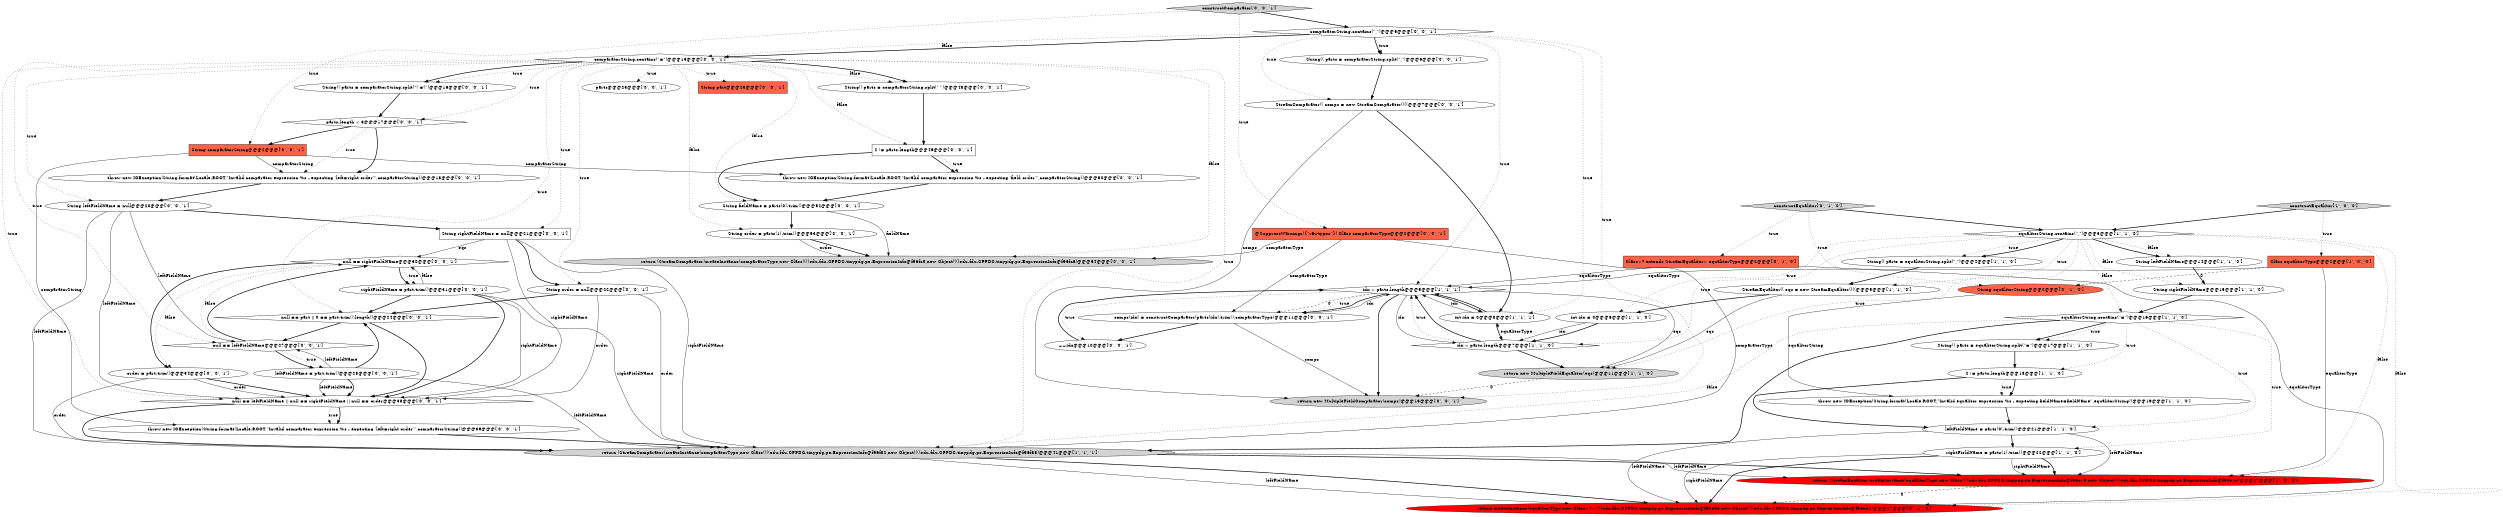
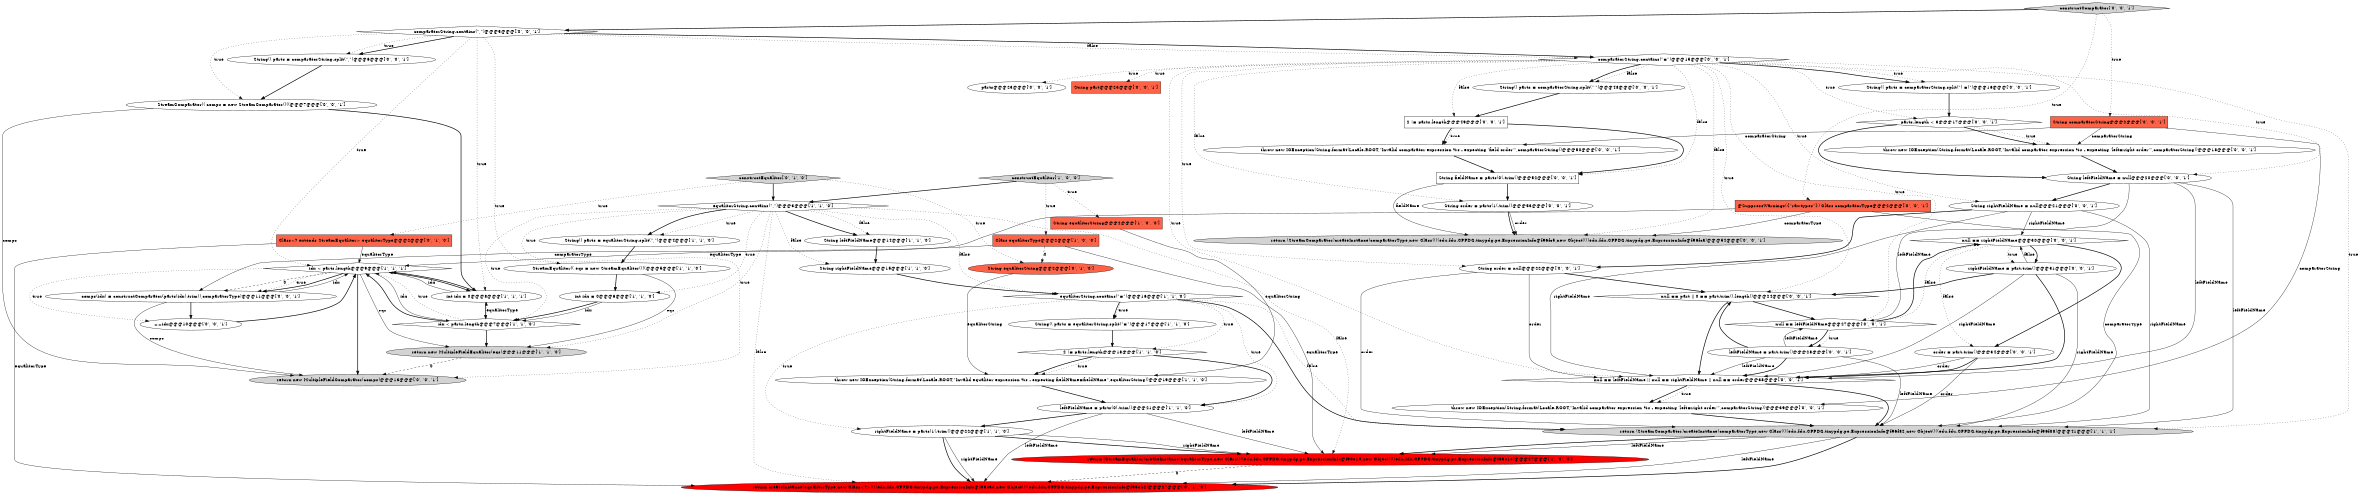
  digraph {
    node [fillcolor=white shape=ellipse style=filled]
    edge [style=bold]
    n1 [label="parts.length < 3@@@17@@@['0', '0', '1']" shape=diamond]
    n2 [label="throw new IOException(String.format(Locale.ROOT,\"Invalid comparator expression %s - expecting 'left=right order'\",comparatorString))@@@18@@@['0', '0', '1']"]
    n3 [label="String leftFieldName = null@@@20@@@['0', '0', '1']"]
-   n4 [label="String rightFieldName = null@@@21@@@['0', '0', '1']" shape=box]
+   n4 [label="String rightFieldName = null@@@21@@@['0', '0', '1']"]
    n5 [fillcolor=lightgray label="return (StreamComparator)createInstance(comparatorType,new Class((((edu.fdu.CPPDG.tinypdg.pe.ExpressionInfo@f96f82,new Object((((edu.fdu.CPPDG.tinypdg.pe.ExpressionInfo@f96f88)@@@41@@@['1', '1', '1']"]
    n6 [label="null == leftFieldName || null == rightFieldName || null == order@@@38@@@['0', '0', '1']" shape=diamond]
    n7 [label="null == leftFieldName@@@27@@@['0', '0', '1']" shape=diamond]
    n8 [label="null == rightFieldName@@@30@@@['0', '0', '1']" shape=diamond]
    n9 [label="String order = null@@@22@@@['0', '0', '1']"]
    n10 [label="rightFieldName = part.trim()@@@31@@@['0', '0', '1']"]
    n11 [label="order = part.trim()@@@34@@@['0', '0', '1']"]
    n12 [fillcolor=red label="return (StreamEqualitor)createInstance(equalitorType,new Class((((edu.fdu.CPPDG.tinypdg.pe.ExpressionInfo@f96e19,new Object((((edu.fdu.CPPDG.tinypdg.pe.ExpressionInfo@f96e1e)@@@27@@@['1', '0', '0']"]
    n13 [fillcolor=red label="return createInstance(equalitorType,new Class<?>((((edu.fdu.CPPDG.tinypdg.pe.ExpressionInfo@f96ead,new Object((((edu.fdu.CPPDG.tinypdg.pe.ExpressionInfo@f96eb2)@@@27@@@['0', '1', '0']"]
    n14 [label="throw new IOException(String.format(Locale.ROOT,\"Invalid comparator expression %s - expecting 'left=right order'\",comparatorString))@@@39@@@['0', '0', '1']"]
    n15 [label="null == part || 0 == part.trim().length()@@@24@@@['0', '0', '1']" shape=diamond]
    n16 [label="2 != parts.length@@@49@@@['0', '0', '1']" shape=box]
    n17 [label="throw new IOException(String.format(Locale.ROOT,\"Invalid comparator expression %s - expecting 'field order'\",comparatorString))@@@50@@@['0', '0', '1']"]
-   n18 [label="String fieldName = parts(0(.trim()@@@52@@@['0', '0', '1']"]
+   n18 [label="String fieldName = parts(0(.trim()@@@52@@@['0', '0', '1']" shape=box]
    n19 [fillcolor=lightgray label="return (StreamComparator)createInstance(comparatorType,new Class((((edu.fdu.CPPDG.tinypdg.pe.ExpressionInfo@f96fc5,new Object((((edu.fdu.CPPDG.tinypdg.pe.ExpressionInfo@f96fca)@@@54@@@['0', '0', '1']"]
    n20 [label="String order = parts(1(.trim()@@@53@@@['0', '0', '1']"]
    n21 [fillcolor=lightgray label="return new MultipleFieldEqualitor(eqs)@@@11@@@['1', '1', '0']"]
    n22 [fillcolor=lightgray label="return new MultipleFieldComparator(comps)@@@13@@@['0', '0', '1']"]
    n23 [label="comparatorString.contains(\",\")@@@5@@@['0', '0', '1']" shape=diamond]
    n24 [label="idx < parts.length@@@9@@@['1', '1', '1']" shape=diamond]
    n25 [label="String(( parts = comparatorString.split(\",\")@@@6@@@['0', '0', '1']"]
    n26 [label="StreamComparator(( comps = new StreamComparator((((@@@7@@@['0', '0', '1']"]
    n27 [label="comparatorString.contains(\"=\")@@@15@@@['0', '0', '1']" shape=diamond]
    n28 [label="int idx = 0@@@8@@@['1', '1', '1']"]
    n29 [label="comps(idx( = constructComparator(parts(idx(.trim(),comparatorType)@@@11@@@['0', '0', '1']"]
    n30 [label="++idx@@@10@@@['0', '0', '1']"]
    n31 [label="idx < parts.length@@@7@@@['1', '1', '0']" shape=diamond]
    n32 [label="String(( parts = comparatorString.split(\"( =(\")@@@16@@@['0', '0', '1']"]
    n33 [label="parts@@@23@@@['0', '0', '1']"]
    n34 [label="String(( parts = comparatorString.split(\" \")@@@48@@@['0', '0', '1']"]
    n35 [fillcolor=tomato label="String part@@@23@@@['0', '0', '1']" shape=box]
    n36 [label="String leftFieldName@@@14@@@['1', '1', '0']"]
    n37 [label="String rightFieldName@@@15@@@['1', '1', '0']"]
    n38 [label="equalitorString.contains(\"=\")@@@16@@@['1', '1', '0']" shape=diamond]
    n39 [label="int idx = 0@@@6@@@['1', '1', '0']"]
    n40 [fillcolor=tomato label="Class equalitorType@@@2@@@['1', '0', '0']" shape=box]
    n41 [fillcolor=tomato label="String equalitorString@@@2@@@['0', '1', '0']"]
    n42 [label="throw new IOException(String.format(Locale.ROOT,\"Invalid equalitor expression %s - expecting fieldName=fieldName\",equalitorString))@@@19@@@['1', '1', '0']"]
    n43 [label="String(( parts = equalitorString.split(\"=\")@@@17@@@['1', '1', '0']"]
-   n44 [label="2 != parts.length@@@18@@@['1', '1', '0']"]
+   n44 [label="2 != parts.length@@@18@@@['1', '1', '0']" shape=diamond]
    n45 [label="leftFieldName = parts(0(.trim()@@@21@@@['1', '1', '0']"]
    n46 [fillcolor=tomato label="Class<? extends StreamEqualitor> equalitorType@@@2@@@['0', '1', '0']" shape=box]
    n47 [fillcolor=tomato label="String comparatorString@@@2@@@['0', '0', '1']" shape=box]
    n48 [label="rightFieldName = parts(1(.trim()@@@22@@@['1', '1', '0']"]
+   n49 [fillcolor=tomato label="String equalitorString@@@2@@@['1', '0', '0']" shape=box]
    n50 [label="leftFieldName = part.trim()@@@28@@@['0', '0', '1']"]
    n51 [label="String(( parts = equalitorString.split(\",\")@@@4@@@['1', '1', '0']"]
    n52 [label="StreamEqualitor(( eqs = new StreamEqualitor((((@@@5@@@['1', '1', '0']"]
    n53 [fillcolor=lightgray label="constructEqualitor['0', '1', '0']" shape=diamond]
    n54 [label="equalitorString.contains(\",\")@@@3@@@['1', '1', '0']" shape=diamond]
    n55 [fillcolor=lightgray label="constructComparator['0', '0', '1']" shape=diamond]
    n56 [fillcolor=tomato label="@SuppressWarnings({\"rawtypes\"}) Class comparatorType@@@2@@@['0', '0', '1']" shape=box]
    n57 [fillcolor=lightgray label="constructEqualitor['1', '0', '0']" shape=diamond]
    n1 -> n2 [label=true style=dotted]
    n1 -> n2
-   n1 -> n47
+   n1 -> n3
    n2 -> n3
    n3 -> n4
    n3 -> n5 [label=leftFieldName style=solid]
    n3 -> n6 [label=leftFieldName style=solid]
    n3 -> n7 [label=leftFieldName style=solid]
    n4 -> n5 [label=rightFieldName style=solid]
    n4 -> n6 [label=rightFieldName style=solid]
-   n4 -> n8 [label=eqs style=solid]
+   n4 -> n8 [label=rightFieldName style=solid]
    n4 -> n9
    n5 -> n12 [label=leftFieldName style=solid]
    n5 -> n12
    n5 -> n13 [label=leftFieldName style=solid]
    n5 -> n13
    n6 -> n5
    n6 -> n14
    n6 -> n14 [label=true style=dotted]
    n7 -> n8
    n7 -> n8 [label=false style=dotted]
    n7 -> n50
    n7 -> n50 [label=true style=dotted]
    n8 -> n10
    n8 -> n10 [label=true style=dotted]
    n8 -> n11 [label=false style=dotted]
    n8 -> n11
    n9 -> n5 [label=order style=solid]
    n9 -> n6 [label=order style=solid]
    n9 -> n15
    n10 -> n5 [label=rightFieldName style=solid]
    n10 -> n6
    n10 -> n6 [label=rightFieldName style=solid]
    n10 -> n8 [label=false style=solid]
    n10 -> n15
    n11 -> n5 [label=order style=solid]
    n11 -> n6
    n11 -> n6 [label=order style=solid]
    n12 -> n13 [label=0 style=dashed]
    n14 -> n5
    n15 -> n6
    n15 -> n7
    n16 -> n17
    n16 -> n17 [label=true style=dotted]
    n16 -> n18
    n17 -> n18
    n18 -> n19 [label=fieldName style=solid]
    n18 -> n20
    n20 -> n19
    n20 -> n19 [label=order style=solid]
    n21 -> n22 [label=0 style=dashed]
    n23 -> n22 [label=true style=dotted]
    n23 -> n24 [label=true style=dotted]
    n23 -> n25
    n23 -> n25 [label=true style=dotted]
    n23 -> n26 [label=true style=dotted]
    n23 -> n27
    n23 -> n27 [label=false style=dotted]
    n23 -> n28 [label=true style=dotted]
    n24 -> n21 [label=eqs style=solid]
    n24 -> n22
    n24 -> n28
    n24 -> n29 [label=0 style=dashed]
    n24 -> n29 [label=true style=dotted]
    n24 -> n29
    n24 -> n30 [label=true style=dotted]
    n24 -> n31 [label=idx style=solid]
    n25 -> n26
    n26 -> n22 [label=comps style=solid]
    n26 -> n28
    n27 -> n1 [label=true style=dotted]
    n27 -> n3 [label=true style=dotted]
    n27 -> n4 [label=true style=dotted]
    n27 -> n5 [label=true style=dotted]
    n27 -> n6 [label=true style=dotted]
    n27 -> n7 [label=true style=dotted]
    n27 -> n9 [label=true style=dotted]
    n27 -> n15 [label=true style=dotted]
    n27 -> n16 [label=false style=dotted]
    n27 -> n18 [label=false style=dotted]
    n27 -> n19 [label=false style=dotted]
    n27 -> n20 [label=false style=dotted]
    n27 -> n32 [label=true style=dotted]
    n27 -> n32
    n27 -> n33 [label=true style=dotted]
    n27 -> n34 [label=false style=dotted]
    n27 -> n34
    n27 -> n35 [label=true style=dotted]
    n28 -> n24
    n28 -> n24 [label=idx style=solid]
    n28 -> n31
    n29 -> n22 [label=comps style=solid]
    n29 -> n24 [label=idx style=solid]
    n29 -> n30
    n30 -> n24
    n31 -> n21
    n31 -> n24 [label=true style=dotted]
    n31 -> n24
    n31 -> n28 [label=equalitorType style=dotted]
    n32 -> n1
    n34 -> n16
    n36 -> n37
    n37 -> n38
    n38 -> n5 [label=false style=dotted]
    n38 -> n5
    n38 -> n43
    n38 -> n43 [label=true style=dotted]
    n38 -> n44 [label=true style=dotted]
    n38 -> n45 [label=true style=dotted]
    n38 -> n48 [label=true style=dotted]
    n39 -> n31
    n39 -> n31 [label=idx style=solid]
    n40 -> n12 [label=equalitorType style=solid]
    n40 -> n24 [label=equalitorType style=solid]
    n40 -> n41 [label=0 style=dashed]
    n41 -> n42 [label=equalitorString style=solid]
    n42 -> n45
    n43 -> n44
    n44 -> n42
    n44 -> n42 [label=true style=dotted]
    n44 -> n45
    n45 -> n12 [label=leftFieldName style=solid]
    n45 -> n13 [label=leftFieldName style=solid]
    n45 -> n48
    n46 -> n13 [label=equalitorType style=solid]
    n46 -> n24 [label=equalitorType style=solid]
    n47 -> n2 [label=comparatorString style=solid]
    n47 -> n14 [label=comparatorString style=solid]
    n47 -> n17 [label=comparatorString style=solid]
    n48 -> n12 [label=rightFieldName style=solid]
    n48 -> n12
    n48 -> n13 [label=rightFieldName style=solid]
    n48 -> n13
+   n49 -> n42 [label=equalitorString style=solid]
    n50 -> n5 [label=leftFieldName style=solid]
    n50 -> n6 [label=leftFieldName style=solid]
    n50 -> n6
    n50 -> n7 [label=leftFieldName style=solid]
    n50 -> n15
    n51 -> n52
    n52 -> n21 [label=eqs style=solid]
    n52 -> n39
    n53 -> n41 [label=true style=dotted]
    n53 -> n46 [label=true style=dotted]
    n53 -> n54
    n54 -> n12 [label=false style=dotted]
    n54 -> n13 [label=false style=dotted]
    n54 -> n21 [label=true style=dotted]
    n54 -> n31 [label=true style=dotted]
    n54 -> n36 [label=false style=dotted]
    n54 -> n36
    n54 -> n37 [label=false style=dotted]
    n54 -> n38 [label=false style=dotted]
    n54 -> n39 [label=true style=dotted]
    n54 -> n51 [label=true style=dotted]
    n54 -> n51
    n54 -> n52 [label=true style=dotted]
    n55 -> n23
    n55 -> n47 [label=true style=dotted]
    n55 -> n56 [label=true style=dotted]
    n56 -> n5 [label=comparatorType style=solid]
    n56 -> n19 [label=comparatorType style=solid]
    n56 -> n29 [label=comparatorType style=solid]
    n57 -> n40 [label=true style=dotted]
+   n57 -> n49 [label=true style=dotted]
    n57 -> n54
  }
